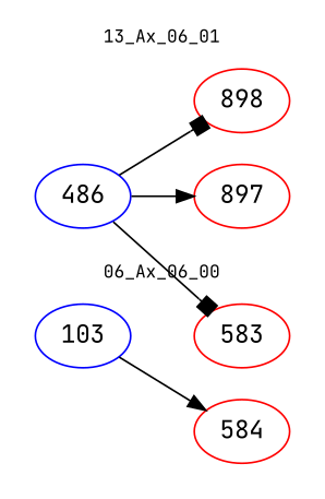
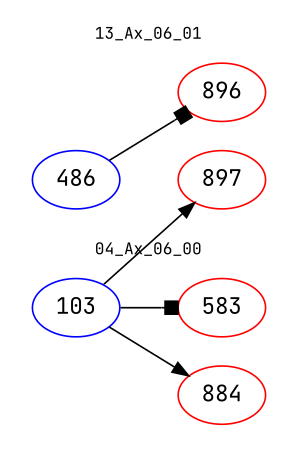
  digraph {
    fontname="JetBrains Mono"
    rankdir=LR
    node [color=red fontname="JetBrains Mono"]
    edge [arrowhead=normal color=black fontname="JetBrains Mono"]
    n1 [color=blue label=486]
    n2 [label=897]
-   n3 [label=898]
+   n3 [label=896]
    n4 [color=blue label=103]
    n5 [label=583]
-   n6 [label=584]
+   n6 [label=884]
    subgraph cluster_1 {
      color=white
      fontsize=10
      label="13_Ax_06_01"
      n1
      n2
      n3
    }
    subgraph cluster_2 {
      color=white
      fontsize=10
-     label="06_Ax_06_00"
+     label="04_Ax_06_00"
      n4
      n5
      n6
    }
-   n1 -> n2
+   n4 -> n2
    n1 -> n3 [arrowhead=box]
-   n1 -> n5 [arrowhead=box]
+   n4 -> n5 [arrowhead=box]
    n4 -> n6
  }
